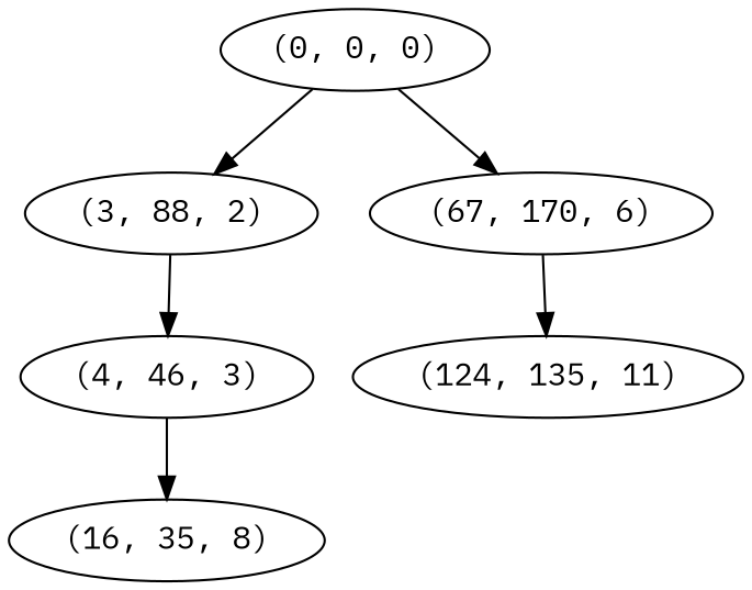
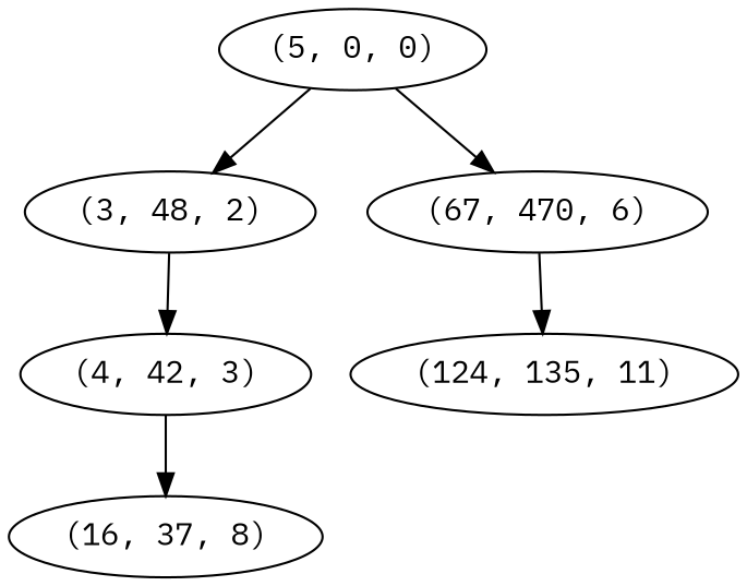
  digraph {
    fontname="IBM Plex Mono"
    node [fontname="IBM Plex Mono"]
    edge [fontname="IBM Plex Mono"]
-   "(0, 0, 0)"
-   "(3, 48, 2)" [label="(3, 88, 2)"]
-   "(67, 170, 6)"
-   "(4, 46, 3)"
+   "(0, 0, 0)" [label="(5, 0, 0)"]
+   "(3, 48, 2)"
+   "(67, 170, 6)" [label="(67, 470, 6)"]
+   "(4, 46, 3)" [label="(4, 42, 3)"]
    "(124, 135, 11)"
-   "(16, 35, 8)"
+   "(16, 35, 8)" [label="(16, 37, 8)"]
    "(0, 0, 0)" -> "(3, 48, 2)"
    "(0, 0, 0)" -> "(67, 170, 6)"
    "(3, 48, 2)" -> "(4, 46, 3)"
    "(67, 170, 6)" -> "(124, 135, 11)"
    "(4, 46, 3)" -> "(16, 35, 8)"
  }
